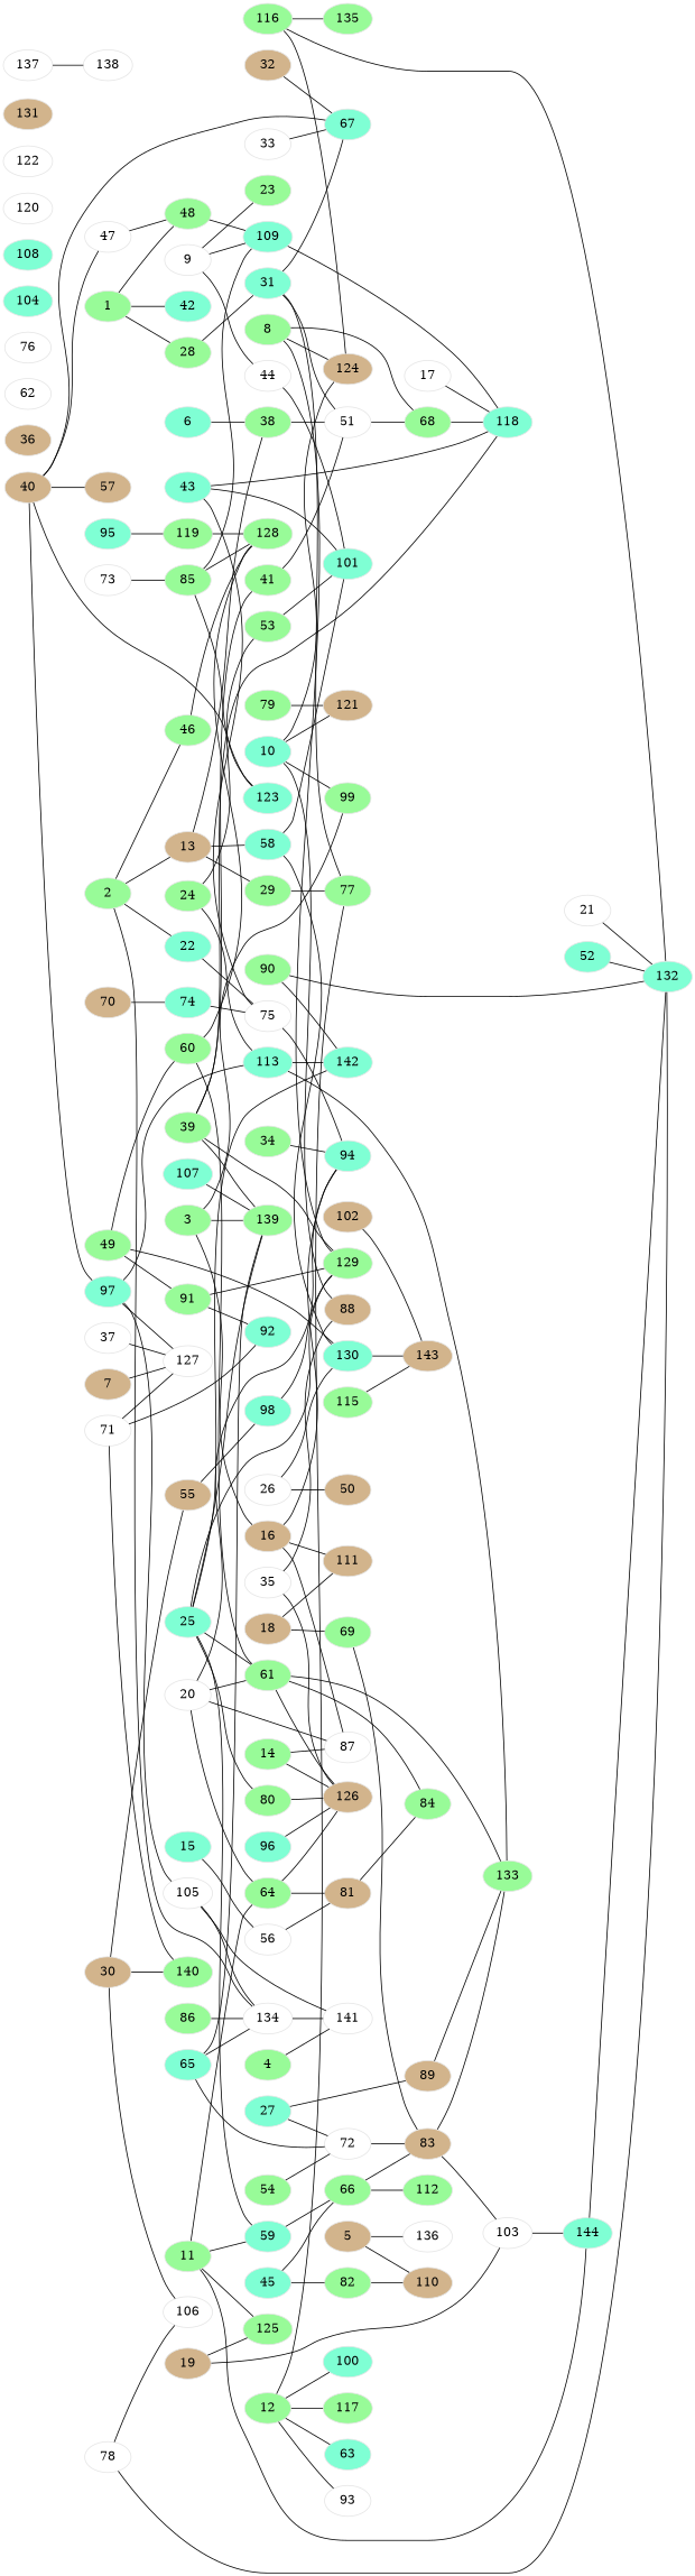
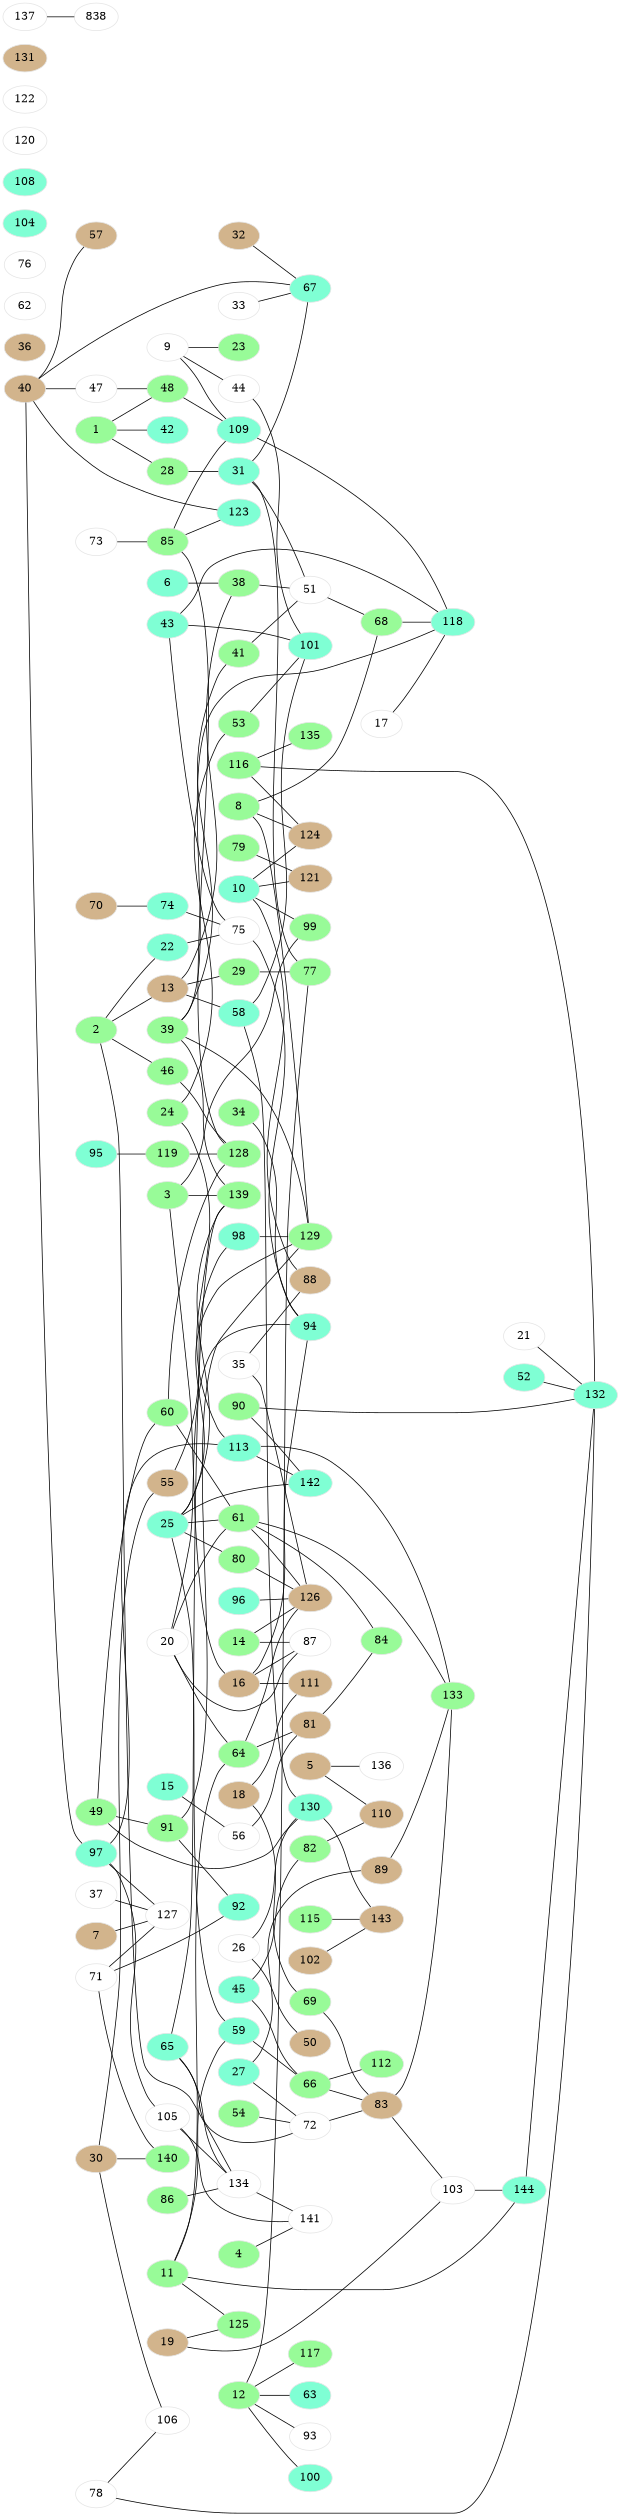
  graph {
    rankdir=LR
    node [color=gray90 fillcolor=palegreen style=filled]
    1
    28
    42 [fillcolor=aquamarine]
    48
    31 [fillcolor=aquamarine]
    109 [fillcolor=aquamarine]
    13 [fillcolor=tan]
    2
    22 [fillcolor=aquamarine]
    46
    134 [fillcolor=white]
    38
    29
    58 [fillcolor=aquamarine]
    75 [fillcolor=white]
    128
    141 [fillcolor=white]
    16 [fillcolor=tan]
    3
    99
    139
    87 [fillcolor=white]
    94 [fillcolor=aquamarine]
    111 [fillcolor=tan]
    4
    5 [fillcolor=tan]
    110 [fillcolor=tan]
    136 [fillcolor=white]
    6 [fillcolor=aquamarine]
    51 [fillcolor=white]
    7 [fillcolor=tan]
    127 [fillcolor=white]
    8
    68
    124 [fillcolor=tan]
    129
    118 [fillcolor=aquamarine]
    9 [fillcolor=white]
    23
    44 [fillcolor=white]
    101 [fillcolor=aquamarine]
    10 [fillcolor=aquamarine]
    88 [fillcolor=tan]
    121 [fillcolor=tan]
    59 [fillcolor=aquamarine]
    11
    64
    n48 [fillcolor=aquamarine label=144]
    125
    66
    126 [fillcolor=tan]
    81 [fillcolor=tan]
    132 [fillcolor=aquamarine]
    63 [fillcolor=aquamarine]
    12
    77
    93 [fillcolor=white]
    100 [fillcolor=aquamarine]
    117
    130 [fillcolor=aquamarine]
    14
    15 [fillcolor=aquamarine]
    56 [fillcolor=white]
    17 [fillcolor=white]
    18 [fillcolor=tan]
    69
    83 [fillcolor=tan]
    19 [fillcolor=tan]
    103 [fillcolor=white]
    20 [fillcolor=white]
    61
    84
    133
    21 [fillcolor=white]
    24
    53
    113 [fillcolor=aquamarine]
    142 [fillcolor=aquamarine]
    25 [fillcolor=aquamarine]
    80
    26 [fillcolor=white]
    50 [fillcolor=tan]
    143 [fillcolor=tan]
    27 [fillcolor=aquamarine]
    72 [fillcolor=white]
    89 [fillcolor=tan]
    67 [fillcolor=aquamarine]
    30 [fillcolor=tan]
    55 [fillcolor=tan]
    106 [fillcolor=white]
    140
    98 [fillcolor=aquamarine]
    32 [fillcolor=tan]
    33 [fillcolor=white]
    34
    35 [fillcolor=white]
    36 [fillcolor=tan]
    37 [fillcolor=white]
    39
    41
    40 [fillcolor=tan]
    47 [fillcolor=white]
    57 [fillcolor=tan]
    97 [fillcolor=aquamarine]
    123 [fillcolor=aquamarine]
    105 [fillcolor=white]
    43 [fillcolor=aquamarine]
    45 [fillcolor=aquamarine]
    82
    112
    49
    60
    91
    92 [fillcolor=aquamarine]
    52 [fillcolor=aquamarine]
    54
    62 [fillcolor=white]
    65 [fillcolor=aquamarine]
    70 [fillcolor=tan]
    74 [fillcolor=aquamarine]
    71 [fillcolor=white]
    73 [fillcolor=white]
    85
    76 [fillcolor=white]
    78 [fillcolor=white]
    79
    86
    90
    95 [fillcolor=aquamarine]
    119
    96 [fillcolor=aquamarine]
    102 [fillcolor=tan]
    104 [fillcolor=aquamarine]
-   107 [fillcolor=aquamarine]
    108 [fillcolor=aquamarine]
    115
    116
    135
    120 [fillcolor=white]
    122 [fillcolor=white]
    131 [fillcolor=tan]
    137 [fillcolor=white]
-   138 [fillcolor=white]
+   138 [fillcolor=white label=838]
    1 -- 28
    1 -- 42
    1 -- 48
    28 -- 31
    48 -- 109
    31 -- 51
    31 -- 77
    31 -- 67
    109 -- 118
    13 -- 38
    13 -- 29
    13 -- 58
    2 -- 13
    2 -- 22
    2 -- 46
    2 -- 134
    22 -- 75
    46 -- 128
    134 -- 141
    38 -- 51
    29 -- 77
    58 -- 101
    58 -- 130
    75 -- 94
    16 -- 87
    16 -- 94
    16 -- 111
    3 -- 16
    3 -- 99
    3 -- 139
    4 -- 141
    5 -- 110
    5 -- 136
    6 -- 38
    51 -- 68
    7 -- 127
    8 -- 68
    8 -- 124
    8 -- 129
    68 -- 118
    9 -- 109
    9 -- 23
    9 -- 44
    44 -- 101
    10 -- 99
    10 -- 124
    10 -- 88
    10 -- 121
    59 -- 66
    11 -- 59
    11 -- 64
    11 -- n48
    11 -- 125
    64 -- 126
    64 -- 81
    n48 -- 132
    66 -- 83
    66 -- 112
    81 -- 84
    12 -- 63
    12 -- 77
    12 -- 93
    12 -- 100
    12 -- 117
    130 -- 143
    14 -- 87
    14 -- 126
    15 -- 56
    56 -- 81
    17 -- 118
    18 -- 111
    18 -- 69
    69 -- 83
    83 -- 103
    83 -- 133
    19 -- 125
    19 -- 103
    103 -- n48
    20 -- 87
    20 -- 94
    20 -- 64
    20 -- 61
    61 -- 126
    61 -- 84
    61 -- 133
    21 -- 132
    24 -- 53
    24 -- 113
    53 -- 101
    113 -- 133
    113 -- 142
    25 -- 139
    25 -- 129
    25 -- 59
    25 -- 61
    25 -- 142
    25 -- 80
    80 -- 126
    26 -- 130
    26 -- 50
    27 -- 72
    27 -- 89
    72 -- 83
    89 -- 133
    30 -- 55
    30 -- 106
    30 -- 140
    55 -- 98
    98 -- 129
    32 -- 67
    33 -- 67
    34 -- 94
    35 -- 88
    35 -- 126
    37 -- 127
    39 -- 139
    39 -- 129
    39 -- 118
    39 -- 41
    41 -- 51
    40 -- 67
    40 -- 47
    40 -- 57
    40 -- 97
    40 -- 123
    47 -- 48
    97 -- 127
    97 -- 113
    97 -- 105
    105 -- 134
    105 -- 141
    43 -- 75
    43 -- 118
    43 -- 101
    45 -- 66
    45 -- 82
    82 -- 110
    49 -- 130
    49 -- 60
    49 -- 91
    60 -- 128
    60 -- 61
    91 -- 129
    91 -- 92
    52 -- 132
    54 -- 72
    65 -- 134
    65 -- 139
    65 -- 72
    70 -- 74
    74 -- 75
    71 -- 127
    71 -- 140
    71 -- 92
    73 -- 85
    85 -- 109
    85 -- 128
    85 -- 123
    78 -- 132
    78 -- 106
    79 -- 121
    86 -- 134
    90 -- 132
    90 -- 142
    95 -- 119
    119 -- 128
    96 -- 126
    102 -- 143
-   107 -- 139
    115 -- 143
    116 -- 124
    116 -- 132
    116 -- 135
    137 -- 138
  }
